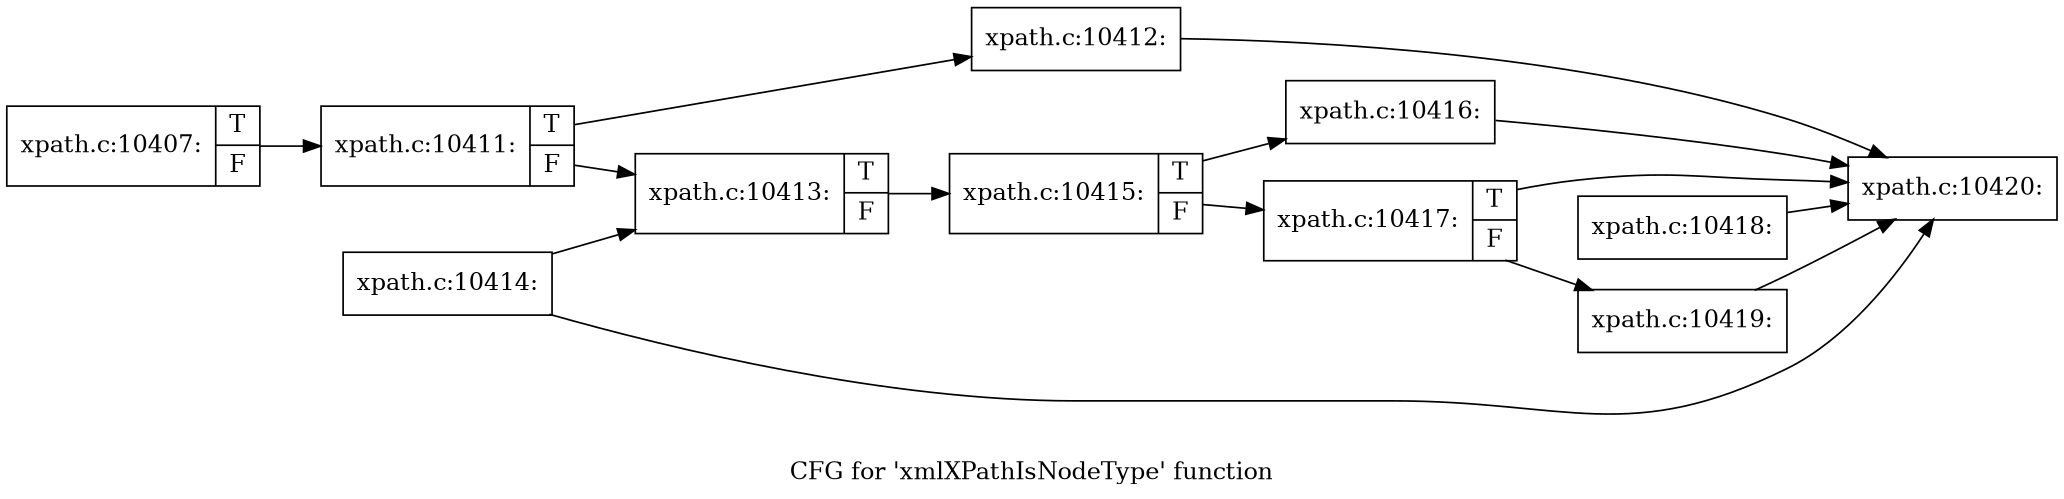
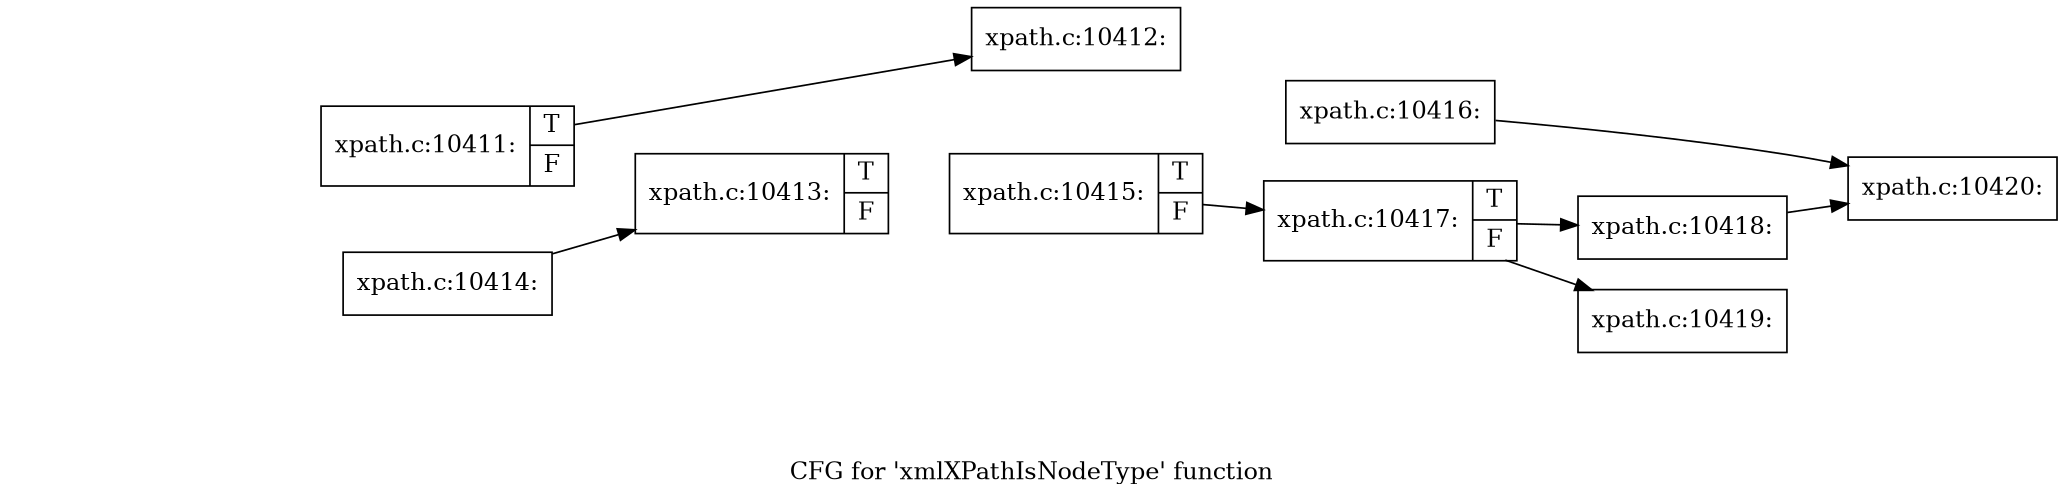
  digraph {
    label="CFG for 'xmlXPathIsNodeType' function"
    rankdir=LR
    node [shape=record]
-   n1 [label="{xpath.c:10407:|{<s0>T|<s1>F}}"]
    n2 [label="{xpath.c:10411:|{<s0>T|<s1>F}}"]
    n3 [label="{xpath.c:10412:}"]
    n4 [label="{xpath.c:10413:|{<s0>T|<s1>F}}"]
    n5 [label="{xpath.c:10420:}"]
    n6 [label="{xpath.c:10415:|{<s0>T|<s1>F}}"]
    n7 [label="{xpath.c:10414:}"]
    n8 [label="{xpath.c:10416:}"]
    n9 [label="{xpath.c:10417:|{<s0>T|<s1>F}}"]
    n10 [label="{xpath.c:10418:}"]
    n11 [label="{xpath.c:10419:}"]
-   n1 -> n2
    n2 -> n3
-   n2 -> n4
-   n3 -> n5
-   n4 -> n6
-   n6 -> n8
    n6 -> n9
    n7 -> n4
-   n7 -> n5
    n8 -> n5
-   n9 -> n5
+   n9 -> n10
    n9 -> n11
    n10 -> n5
-   n11 -> n5
  }
